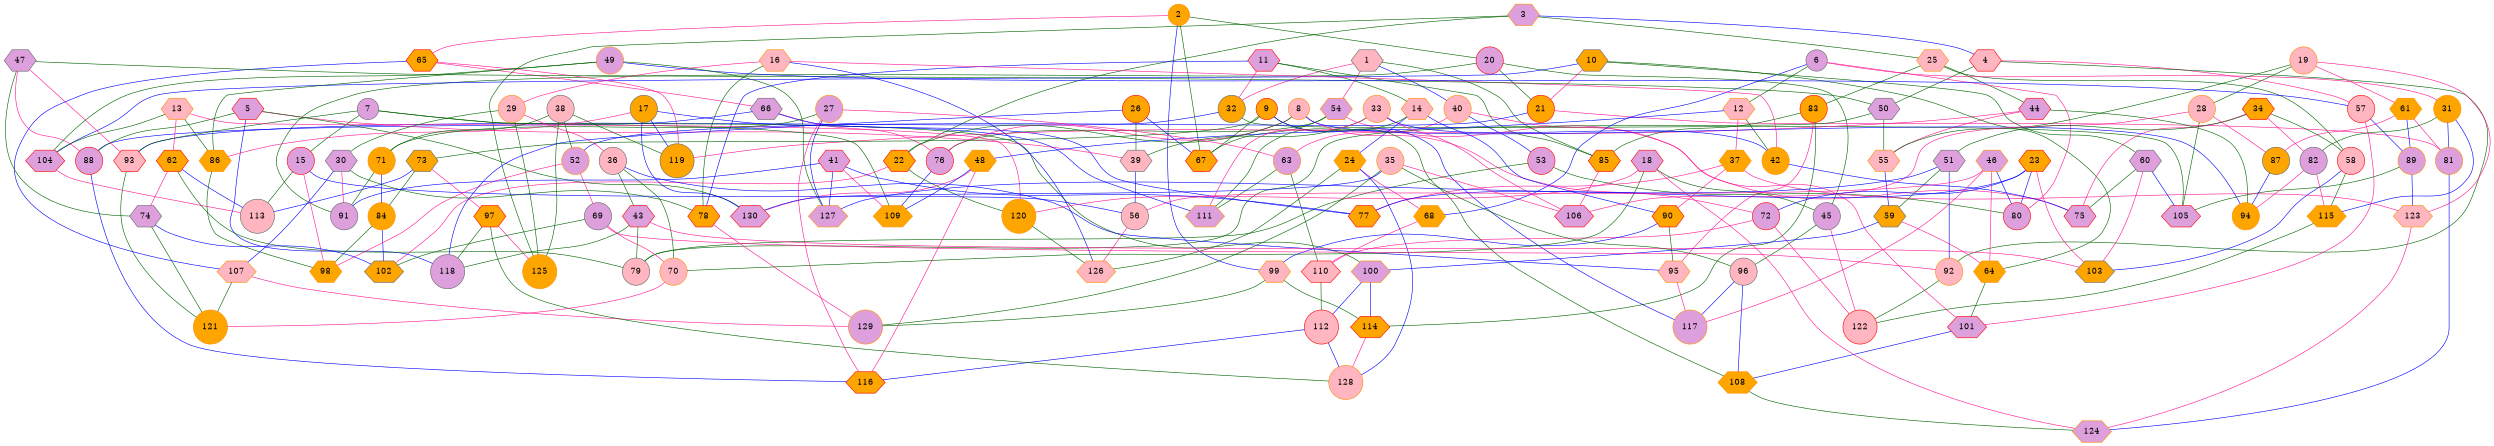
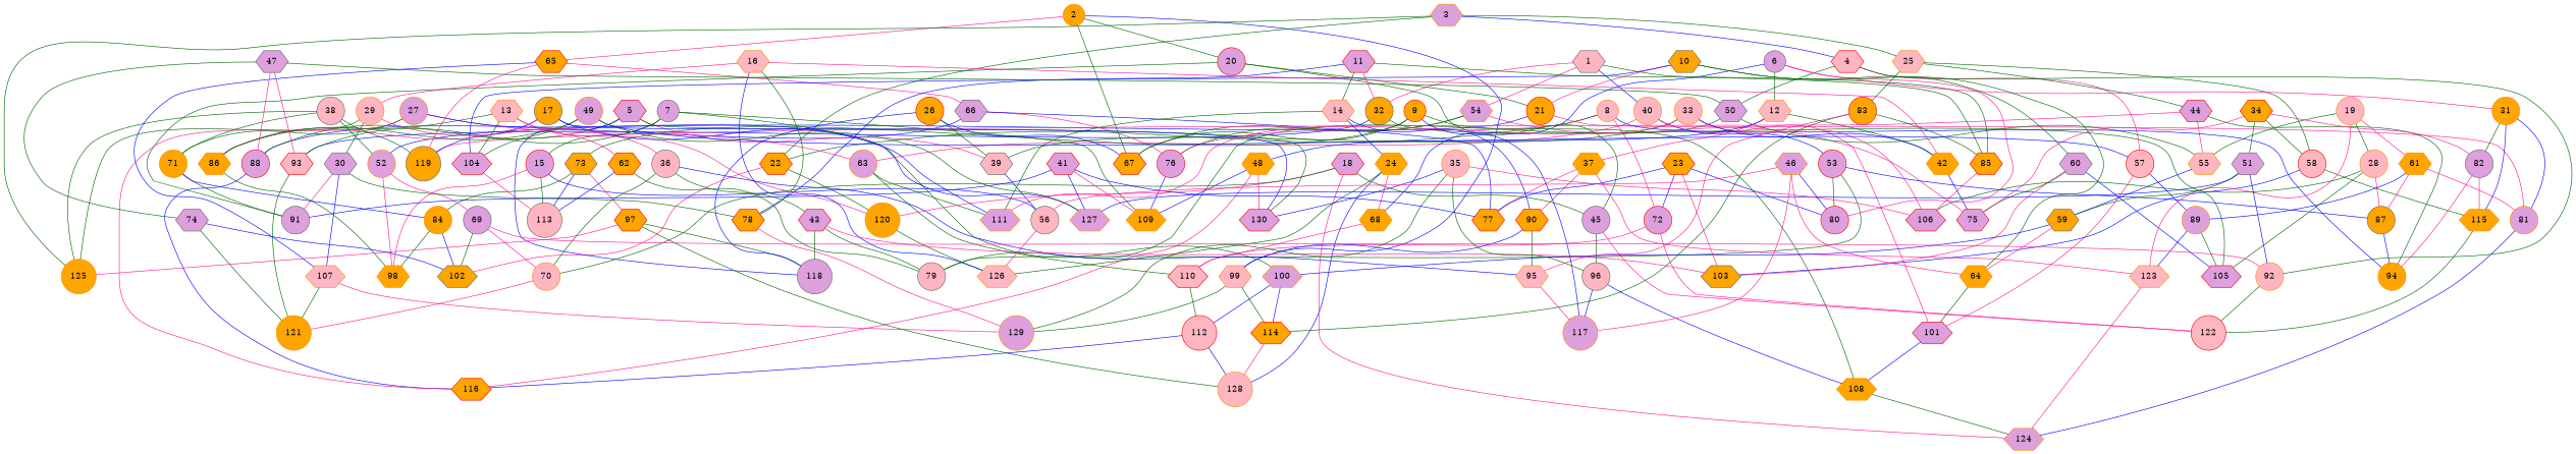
  graph {
    node [color=darkorange fillcolor=plum shape=hexagon style=filled]
    edge [color=darkgreen]
    1 [color=gray40 fillcolor=lightpink]
    32 [color=gray40 fillcolor=orange shape=circle]
    40 [fillcolor=lightpink shape=circle]
    54
    85 [color=red fillcolor=orange]
    93 [color=red fillcolor=lightpink]
    105 [color=red]
    63 [shape=circle]
    53 [color=red shape=circle]
    101 [color=red]
    67 [color=red fillcolor=orange]
    76 [color=red shape=circle]
    75 [color=red]
    106 [color=red]
    2 [fillcolor=orange shape=circle]
    20 [color=red shape=circle]
    65 [color=red fillcolor=orange]
    99 [fillcolor=lightpink]
    21 [color=red fillcolor=orange shape=circle]
    45 [color=gray40 shape=circle]
    91 [color=gray40 shape=circle]
    119 [color=gray40 fillcolor=orange shape=circle]
    107 [fillcolor=lightpink]
    66 [color=gray40]
    129 [shape=circle]
    114 [color=red fillcolor=orange]
    4 [color=red fillcolor=lightpink]
    3
    22 [color=red fillcolor=orange]
    25 [fillcolor=lightpink]
    125 [fillcolor=orange shape=circle]
    50 [color=gray40]
    57 [color=red fillcolor=lightpink shape=circle]
    92 [fillcolor=lightpink shape=circle]
    120 [fillcolor=orange shape=circle]
    102 [color=gray40 fillcolor=orange]
    44 [color=red]
    58 [color=red fillcolor=lightpink shape=circle]
    83 [color=red fillcolor=orange shape=circle]
    55 [fillcolor=lightpink]
    79 [color=gray40 fillcolor=lightpink shape=circle]
    89 [shape=circle]
    122 [color=red fillcolor=lightpink shape=circle]
    5 [color=red]
    39 [color=gray40 fillcolor=lightpink]
    88 [color=red shape=circle]
    118 [color=gray40 shape=circle]
    130 [color=red]
    56 [color=gray40 fillcolor=lightpink shape=circle]
    116 [color=red fillcolor=orange]
    6 [color=gray40 shape=circle]
    12 [fillcolor=lightpink]
    31 [fillcolor=orange shape=circle]
    68 [fillcolor=orange]
    80 [color=red shape=circle]
    37 [fillcolor=orange]
-   42 [fillcolor=orange shape=circle]
+   42 [fillcolor=orange]
    48 [fillcolor=orange]
    81 [shape=circle]
    82 [color=gray40 shape=circle]
    115 [fillcolor=orange]
    110 [color=red fillcolor=lightpink]
    7 [color=gray40 shape=circle]
    15 [color=red shape=circle]
    100
    109 [fillcolor=orange]
    98 [fillcolor=orange]
    113 [color=gray40 fillcolor=lightpink shape=circle]
    121 [fillcolor=orange shape=circle]
    112 [color=red fillcolor=lightpink shape=circle]
    8 [fillcolor=lightpink shape=circle]
    72 [color=red shape=circle]
    94 [fillcolor=orange shape=circle]
    9 [color=red fillcolor=orange shape=circle]
    73 [color=gray40 fillcolor=orange]
    108 [fillcolor=orange]
    117 [shape=circle]
    84 [fillcolor=orange shape=circle]
    97 [color=red fillcolor=orange]
    124
    10 [color=gray40 fillcolor=orange]
    60 [color=gray40]
    64 [fillcolor=orange]
    104 [color=red]
    52 [shape=circle]
    103 [color=gray40 fillcolor=orange]
    11 [color=red]
    14 [fillcolor=lightpink]
    78 [color=red fillcolor=orange]
    24 [fillcolor=orange]
    90 [color=red fillcolor=orange]
    111
    123 [fillcolor=lightpink]
    77 [color=red fillcolor=orange]
    13 [fillcolor=lightpink]
    62 [color=red fillcolor=orange]
    86 [fillcolor=orange]
    74 [color=gray40]
    126 [fillcolor=lightpink]
    128 [fillcolor=lightpink shape=circle]
    95 [fillcolor=lightpink]
    16 [fillcolor=lightpink]
    29 [fillcolor=lightpink shape=circle]
    30 [color=gray40]
    36 [color=gray40 fillcolor=lightpink shape=circle]
    17 [color=gray40 fillcolor=orange shape=circle]
    18 [color=red]
    70 [fillcolor=lightpink shape=circle]
    96 [color=gray40 fillcolor=lightpink shape=circle]
    19 [fillcolor=lightpink shape=circle]
    28 [fillcolor=lightpink shape=circle]
    61 [fillcolor=orange]
    87 [color=gray40 fillcolor=orange shape=circle]
    59 [color=gray40 fillcolor=orange]
    69 [color=gray40 shape=circle]
    23 [color=red fillcolor=orange]
    26 [color=red fillcolor=orange shape=circle]
    27 [shape=circle]
    71 [fillcolor=orange shape=circle]
    127
    43 [color=red]
    33 [fillcolor=lightpink shape=circle]
    34 [color=red fillcolor=orange]
    51 [color=gray40]
    35 [fillcolor=lightpink shape=circle]
    38 [color=gray40 fillcolor=lightpink shape=circle]
    41 [color=red]
    46
    47 [color=gray40]
    49 [shape=circle]
    1 -- 32 [color=deeppink]
    1 -- 40 [color=blue]
    1 -- 54 [color=deeppink]
    1 -- 85
    32 -- 93 [color=blue]
    32 -- 105
    40 -- 63 [color=deeppink]
    40 -- 53 [color=blue]
    40 -- 101 [color=deeppink]
    54 -- 67
    54 -- 76
    54 -- 75 [color=deeppink]
    85 -- 106 [color=deeppink]
    93 -- 121
    63 -- 110
    63 -- 111
    53 -- 79
    53 -- 80
+   53 -- 87 [color=blue]
    101 -- 108 [color=blue]
    76 -- 109 [color=blue]
    2 -- 67
    2 -- 20
    2 -- 65 [color=deeppink]
    2 -- 99 [color=blue]
    20 -- 21
    20 -- 45
    20 -- 91
    65 -- 119 [color=deeppink]
    65 -- 107 [color=blue]
    65 -- 66 [color=deeppink]
    99 -- 129
    99 -- 114
    21 -- 81 [color=deeppink]
    21 -- 52 [color=blue]
    45 -- 122 [color=deeppink]
    45 -- 96
    107 -- 129 [color=deeppink]
    107 -- 121
    66 -- 76 [color=deeppink]
    66 -- 88 [color=blue]
    66 -- 77 [color=blue]
    114 -- 128 [color=deeppink]
    4 -- 50
    4 -- 57 [color=deeppink]
    4 -- 92
    3 -- 4 [color=blue]
    3 -- 22
    3 -- 25
    3 -- 125
    22 -- 120
    22 -- 102 [color=deeppink]
    25 -- 44
    25 -- 58
    25 -- 83
    50 -- 55
    50 -- 79
    57 -- 101 [color=deeppink]
    57 -- 89 [color=blue]
    92 -- 122
    120 -- 126
    44 -- 119 [color=deeppink]
    44 -- 55 [color=deeppink]
    44 -- 94
    58 -- 115
    58 -- 103 [color=blue]
    83 -- 85
    83 -- 114
    83 -- 95 [color=deeppink]
    55 -- 59 [color=blue]
    89 -- 105
    89 -- 123 [color=blue]
    5 -- 39 [color=deeppink]
    5 -- 88
    5 -- 118 [color=blue]
    5 -- 130
    39 -- 56 [color=blue]
    88 -- 116 [color=blue]
    56 -- 126 [color=deeppink]
    6 -- 12
    6 -- 31 [color=deeppink]
    6 -- 68 [color=blue]
    6 -- 80 [color=deeppink]
    12 -- 37 [color=deeppink]
    12 -- 42
    12 -- 48 [color=blue]
    31 -- 81 [color=blue]
    31 -- 82
    31 -- 115 [color=blue]
    68 -- 110 [color=deeppink]
    37 -- 90 [color=deeppink]
    37 -- 123 [color=deeppink]
    37 -- 77 [color=deeppink]
    42 -- 75 [color=blue]
    48 -- 130 [color=deeppink]
    48 -- 116 [color=deeppink]
    48 -- 109 [color=blue]
    81 -- 124 [color=blue]
    82 -- 115 [color=deeppink]
    82 -- 94 [color=deeppink]
    115 -- 122
    110 -- 112
    7 -- 93
    7 -- 15
    7 -- 100
    7 -- 109
    15 -- 56 [color=blue]
    15 -- 98 [color=deeppink]
    15 -- 113
    100 -- 114 [color=blue]
    100 -- 112 [color=blue]
    112 -- 116 [color=blue]
    112 -- 128 [color=blue]
    8 -- 76 [color=deeppink]
    8 -- 22
    8 -- 72 [color=deeppink]
    8 -- 94 [color=blue]
    72 -- 122 [color=deeppink]
    72 -- 110 [color=deeppink]
    9 -- 67
    9 -- 73
    9 -- 108
    9 -- 117 [color=blue]
    73 -- 113 [color=blue]
    73 -- 84
    73 -- 97 [color=deeppink]
    108 -- 124
    84 -- 102 [color=blue]
    84 -- 98
    97 -- 125 [color=deeppink]
    97 -- 118
    97 -- 128
    10 -- 21 [color=deeppink]
    10 -- 60
    10 -- 64
    10 -- 104 [color=blue]
    60 -- 105 [color=blue]
    60 -- 75
    60 -- 103 [color=deeppink]
    64 -- 101
    104 -- 113 [color=deeppink]
    52 -- 98 [color=deeppink]
    52 -- 69 [color=deeppink]
    11 -- 32 [color=deeppink]
    11 -- 85
    11 -- 14
    11 -- 78 [color=blue]
    14 -- 24 [color=blue]
    14 -- 90 [color=blue]
    14 -- 111
    78 -- 129 [color=deeppink]
    24 -- 68 [color=deeppink]
    24 -- 126
    24 -- 128 [color=blue]
    90 -- 99 [color=blue]
    90 -- 95
    123 -- 124 [color=deeppink]
    13 -- 120 [color=deeppink]
    13 -- 104
    13 -- 62 [color=deeppink]
    13 -- 86
    62 -- 79
    62 -- 113 [color=blue]
-   62 -- 74 [color=deeppink]
    86 -- 98
    74 -- 102 [color=blue]
    74 -- 121
    95 -- 117 [color=deeppink]
    16 -- 42 [color=deeppink]
    16 -- 78
    16 -- 126 [color=blue]
    16 -- 29 [color=deeppink]
    29 -- 125
    29 -- 30
    29 -- 36 [color=deeppink]
    30 -- 91 [color=deeppink]
    30 -- 107 [color=blue]
    30 -- 78
    36 -- 95 [color=blue]
    36 -- 70
    36 -- 43
    17 -- 119 [color=blue]
    17 -- 130 [color=blue]
    17 -- 111 [color=blue]
    17 -- 86 [color=deeppink]
    18 -- 45
    18 -- 120 [color=deeppink]
    18 -- 124 [color=deeppink]
    18 -- 70
    70 -- 121 [color=deeppink]
    96 -- 108 [color=blue]
    96 -- 117 [color=blue]
    19 -- 55
    19 -- 123 [color=deeppink]
    19 -- 28
    19 -- 61 [color=deeppink]
    28 -- 105
-   28 -- 106 [color=deeppink]
+   28 -- 106
    28 -- 87 [color=deeppink]
    61 -- 89 [color=blue]
    61 -- 81 [color=deeppink]
    61 -- 87 [color=deeppink]
    87 -- 94 [color=blue]
    59 -- 100 [color=blue]
    59 -- 64 [color=deeppink]
    69 -- 92 [color=deeppink]
    69 -- 102
    69 -- 70 [color=deeppink]
    23 -- 80 [color=blue]
    23 -- 72 [color=blue]
    23 -- 103 [color=deeppink]
    23 -- 77 [color=blue]
    26 -- 67 [color=blue]
    26 -- 39
    26 -- 118 [color=blue]
    27 -- 63 [color=deeppink]
    27 -- 116 [color=deeppink]
    27 -- 71
    27 -- 127 [color=blue]
    71 -- 91
    71 -- 84 [color=blue]
    43 -- 79
    43 -- 118
    43 -- 103 [color=deeppink]
    33 -- 106 [color=deeppink]
    33 -- 39
    33 -- 42 [color=blue]
    33 -- 111 [color=deeppink]
    34 -- 75 [color=deeppink]
    34 -- 58
    34 -- 82 [color=deeppink]
    34 -- 51
    51 -- 92 [color=blue]
    51 -- 59
    51 -- 127 [color=blue]
    35 -- 106 [color=deeppink]
    35 -- 129
    35 -- 130 [color=blue]
    35 -- 96
    38 -- 119
    38 -- 125
    38 -- 52
    38 -- 71
    41 -- 91 [color=blue]
    41 -- 109 [color=deeppink]
    41 -- 77 [color=blue]
    41 -- 127 [color=blue]
    46 -- 56 [color=deeppink]
    46 -- 80 [color=blue]
    46 -- 117 [color=deeppink]
    46 -- 64 [color=deeppink]
    47 -- 93 [color=deeppink]
    47 -- 50
    47 -- 88 [color=deeppink]
    47 -- 74
    49 -- 57 [color=blue]
    49 -- 104
    49 -- 86
    49 -- 127
  }
